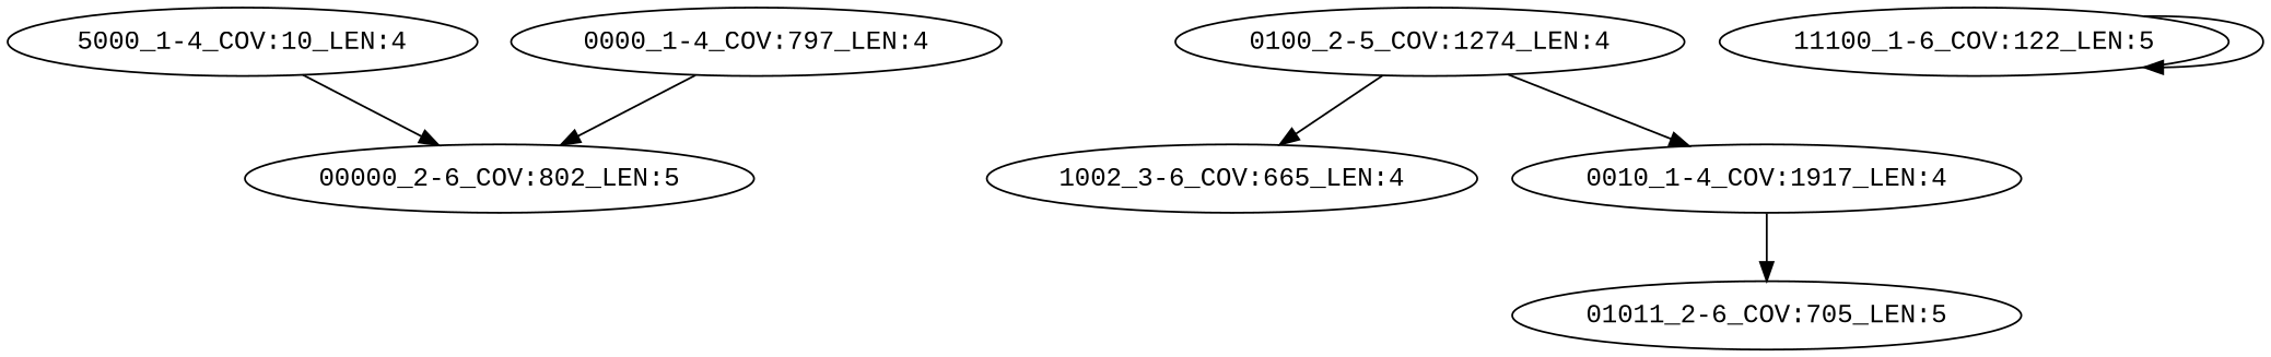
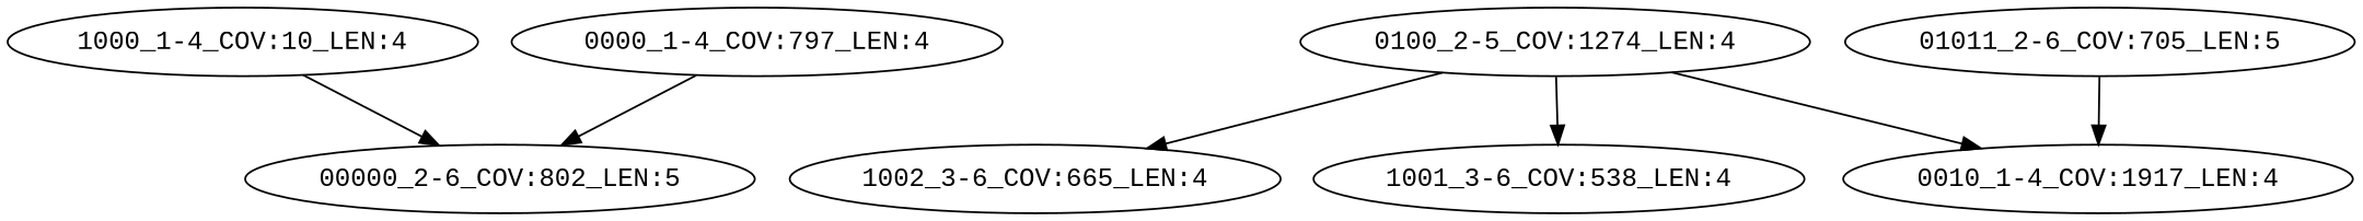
  digraph {
    fontname="Liberation Mono"
    node [fontname="Liberation Mono"]
    edge [fontname="Liberation Mono"]
-   "1000_1-4_COV:10_LEN:4" [label="5000_1-4_COV:10_LEN:4"]
+   "1000_1-4_COV:10_LEN:4"
    "00000_2-6_COV:802_LEN:5"
    "0100_2-5_COV:1274_LEN:4"
    "1002_3-6_COV:665_LEN:4"
+   "1001_3-6_COV:538_LEN:4"
    "0010_1-4_COV:1917_LEN:4"
    "0000_1-4_COV:797_LEN:4"
    "01011_2-6_COV:705_LEN:5"
-   "11100_1-6_COV:122_LEN:5"
    "1000_1-4_COV:10_LEN:4" -> "00000_2-6_COV:802_LEN:5"
    "0100_2-5_COV:1274_LEN:4" -> "1002_3-6_COV:665_LEN:4"
+   "0100_2-5_COV:1274_LEN:4" -> "1001_3-6_COV:538_LEN:4"
    "0100_2-5_COV:1274_LEN:4" -> "0010_1-4_COV:1917_LEN:4"
-   "0010_1-4_COV:1917_LEN:4" -> "01011_2-6_COV:705_LEN:5"
+   "01011_2-6_COV:705_LEN:5" -> "0010_1-4_COV:1917_LEN:4"
    "0000_1-4_COV:797_LEN:4" -> "00000_2-6_COV:802_LEN:5"
-   "11100_1-6_COV:122_LEN:5" -> "11100_1-6_COV:122_LEN:5"
  }
